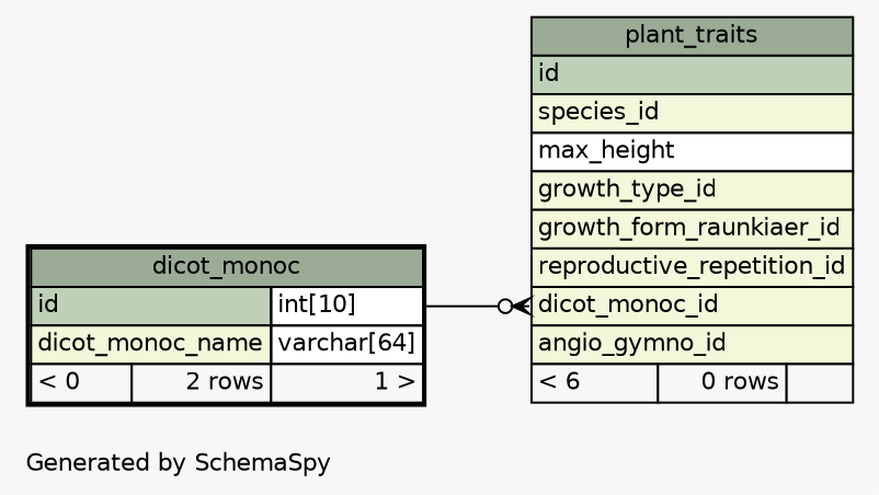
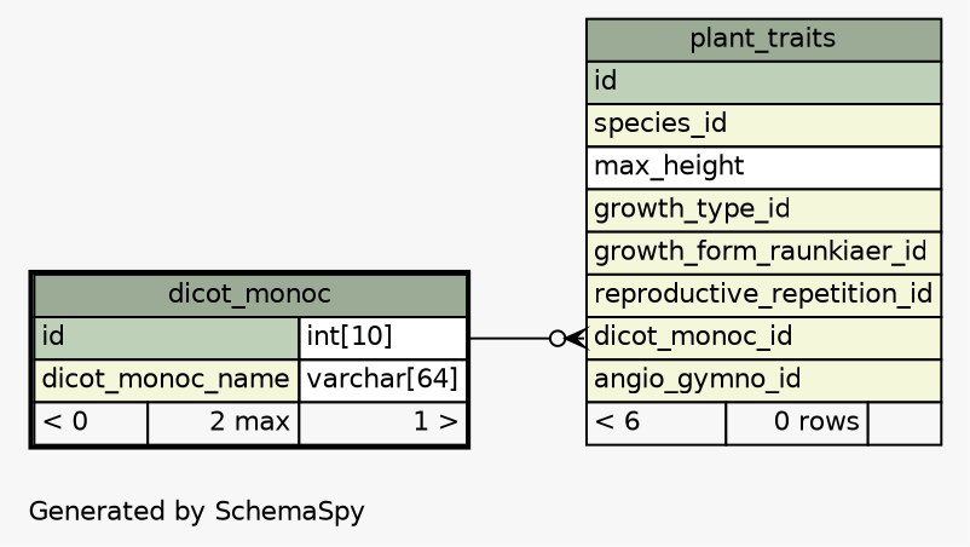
  digraph {
    bgcolor="#f7f7f7"
    fontname=Helvetica
    fontsize=11
    label="\nGenerated by SchemaSpy"
    labeljust=l
    nodesep=0.18
    rankdir=RL
    ranksep=0.46
    node [fontname=Helvetica fontsize=11 shape=plaintext]
    n1 [label=<     <TABLE BORDER="0" CELLBORDER="1" CELLSPACING="0" BGCOLOR="#ffffff">       <TR><TD COLSPAN="3" BGCOLOR="#9bab96" ALIGN="CENTER">plant_traits</TD></TR>       <TR><TD PORT="id" COLSPAN="3" BGCOLOR="#bed1b8" ALIGN="LEFT">id</TD></TR>       <TR><TD PORT="species_id" COLSPAN="3" BGCOLOR="#f4f7da" ALIGN="LEFT">species_id</TD></TR>       <TR><TD PORT="max_height" COLSPAN="3" ALIGN="LEFT">max_height</TD></TR>       <TR><TD PORT="growth_type_id" COLSPAN="3" BGCOLOR="#f4f7da" ALIGN="LEFT">growth_type_id</TD></TR>       <TR><TD PORT="growth_form_raunkiaer_id" COLSPAN="3" BGCOLOR="#f4f7da" ALIGN="LEFT">growth_form_raunkiaer_id</TD></TR>       <TR><TD PORT="reproductive_repetition_id" COLSPAN="3" BGCOLOR="#f4f7da" ALIGN="LEFT">reproductive_repetition_id</TD></TR>       <TR><TD PORT="dicot_monoc_id" COLSPAN="3" BGCOLOR="#f4f7da" ALIGN="LEFT">dicot_monoc_id</TD></TR>       <TR><TD PORT="angio_gymno_id" COLSPAN="3" BGCOLOR="#f4f7da" ALIGN="LEFT">angio_gymno_id</TD></TR>       <TR><TD ALIGN="LEFT" BGCOLOR="#f7f7f7">&lt; 6</TD><TD ALIGN="RIGHT" BGCOLOR="#f7f7f7">0 rows</TD><TD ALIGN="RIGHT" BGCOLOR="#f7f7f7">  </TD></TR>     </TABLE>>]
-   n2 [label=<     <TABLE BORDER="2" CELLBORDER="1" CELLSPACING="0" BGCOLOR="#ffffff">       <TR><TD COLSPAN="3" BGCOLOR="#9bab96" ALIGN="CENTER">dicot_monoc</TD></TR>       <TR><TD PORT="id" COLSPAN="2" BGCOLOR="#bed1b8" ALIGN="LEFT">id</TD><TD PORT="id.type" ALIGN="LEFT">int[10]</TD></TR>       <TR><TD PORT="dicot_monoc_name" COLSPAN="2" BGCOLOR="#f4f7da" ALIGN="LEFT">dicot_monoc_name</TD><TD PORT="dicot_monoc_name.type" ALIGN="LEFT">varchar[64]</TD></TR>       <TR><TD ALIGN="LEFT" BGCOLOR="#f7f7f7">&lt; 0</TD><TD ALIGN="RIGHT" BGCOLOR="#f7f7f7">2 rows</TD><TD ALIGN="RIGHT" BGCOLOR="#f7f7f7">1 &gt;</TD></TR>     </TABLE>>]
+   n2 [label=<     <TABLE BORDER="2" CELLBORDER="1" CELLSPACING="0" BGCOLOR="#ffffff">       <TR><TD COLSPAN="3" BGCOLOR="#9bab96" ALIGN="CENTER">dicot_monoc</TD></TR>       <TR><TD PORT="id" COLSPAN="2" BGCOLOR="#bed1b8" ALIGN="LEFT">id</TD><TD PORT="id.type" ALIGN="LEFT">int[10]</TD></TR>       <TR><TD PORT="dicot_monoc_name" COLSPAN="2" BGCOLOR="#f4f7da" ALIGN="LEFT">dicot_monoc_name</TD><TD PORT="dicot_monoc_name.type" ALIGN="LEFT">varchar[64]</TD></TR>       <TR><TD ALIGN="LEFT" BGCOLOR="#f7f7f7">&lt; 0</TD><TD ALIGN="RIGHT" BGCOLOR="#f7f7f7">2 max</TD><TD ALIGN="RIGHT" BGCOLOR="#f7f7f7">1 &gt;</TD></TR>     </TABLE>>]
    n1 -> n2 [arrowhead=none arrowsize=0.8 arrowtail=crowodot dir=back headport="id.type:e" tailport="dicot_monoc_id:w"]
  }
